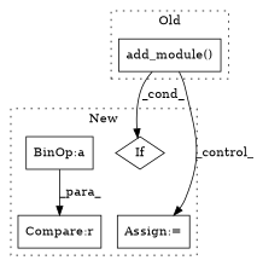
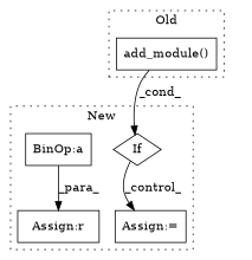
  digraph {
    node [l=3 shape=box]
    n1 [a=96 l="3,18" label=If s="1611,1638" shape=diamond]
-   n2 [a=40 l=24 label="Compare:r" s=1614]
+   n2 [a=40 l=24 label="Assign:r" s=1614]
    n3 [a=68 label="Assign:=" s=1703]
    n4 [a=82 label="BinOp:a" s=1633]
    n5 [a=75 l="23,1" label="add_module()" s="1469,1539"]
    subgraph cluster_1 {
      label=New
      style=dotted
      n1
      n2
      n3
      n4
    }
    subgraph cluster_2 {
      label=Old
      style=dotted
      n5
    }
-   n5 -> n3 [label=_control_]
+   n1 -> n3 [label=_control_]
    n4 -> n2 [label=_para_]
    n5 -> n1 [label=_cond_]
  }
